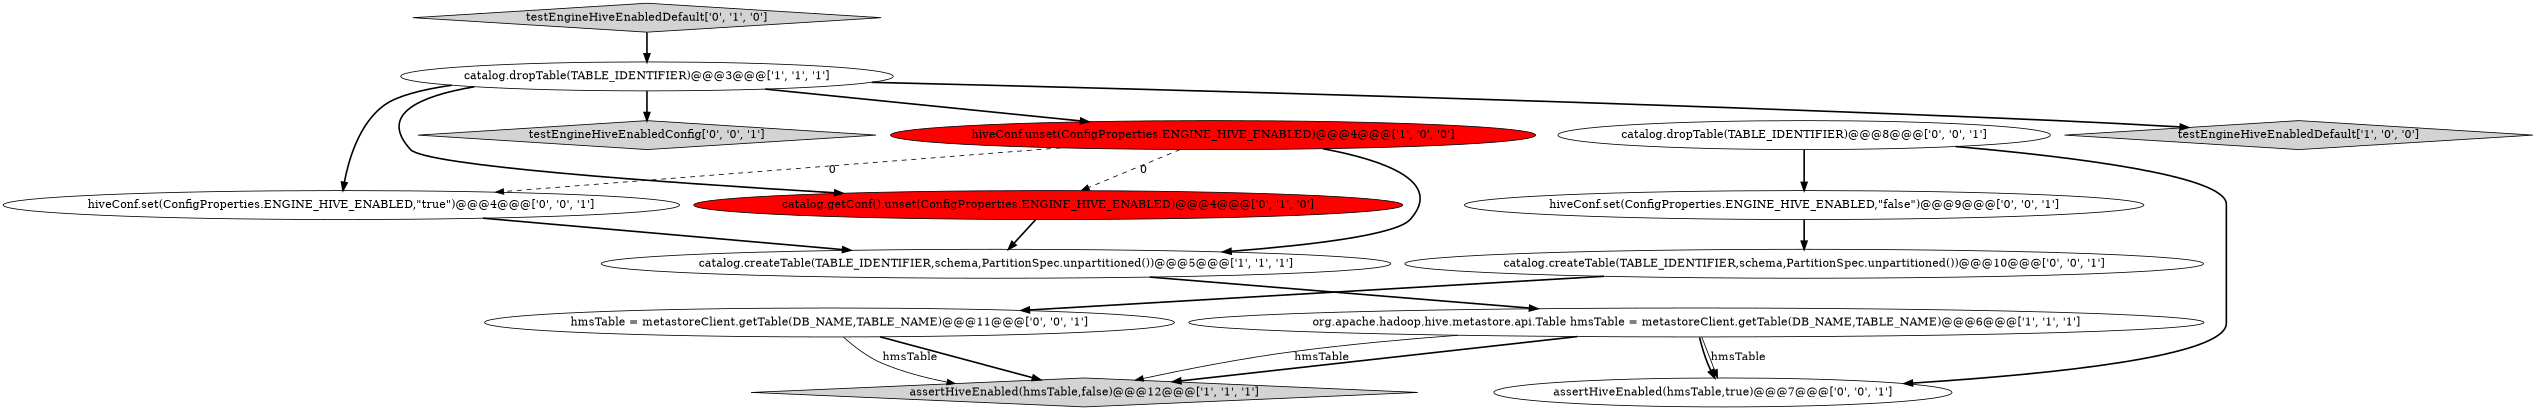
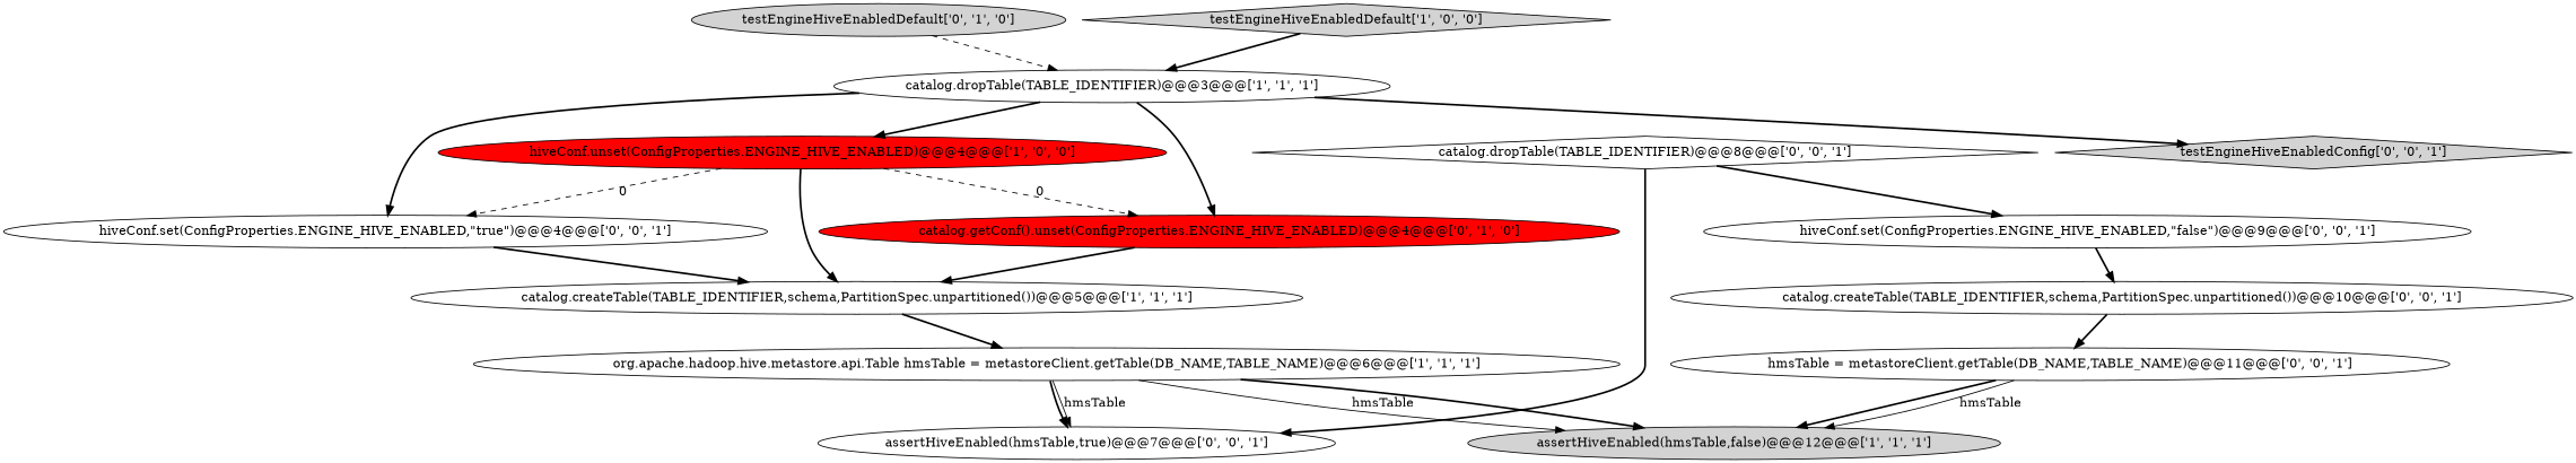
  digraph {
    node [fillcolor=white shape=ellipse style=filled]
    edge [style=bold]
    n1 [label="org.apache.hadoop.hive.metastore.api.Table hmsTable = metastoreClient.getTable(DB_NAME,TABLE_NAME)@@@6@@@['1', '1', '1']"]
-   n2 [fillcolor=lightgray label="assertHiveEnabled(hmsTable,false)@@@12@@@['1', '1', '1']" shape=diamond]
+   n2 [fillcolor=lightgray label="assertHiveEnabled(hmsTable,false)@@@12@@@['1', '1', '1']"]
    n3 [label="assertHiveEnabled(hmsTable,true)@@@7@@@['0', '0', '1']"]
    n4 [fillcolor=red label="catalog.getConf().unset(ConfigProperties.ENGINE_HIVE_ENABLED)@@@4@@@['0', '1', '0']"]
    n5 [label="catalog.createTable(TABLE_IDENTIFIER,schema,PartitionSpec.unpartitioned())@@@5@@@['1', '1', '1']"]
-   n6 [fillcolor=lightgray label="testEngineHiveEnabledDefault['0', '1', '0']" shape=diamond]
+   n6 [fillcolor=lightgray label="testEngineHiveEnabledDefault['0', '1', '0']"]
    n7 [label="catalog.dropTable(TABLE_IDENTIFIER)@@@3@@@['1', '1', '1']"]
    n8 [fillcolor=lightgray label="testEngineHiveEnabledConfig['0', '0', '1']" shape=diamond]
    n9 [fillcolor=red label="hiveConf.unset(ConfigProperties.ENGINE_HIVE_ENABLED)@@@4@@@['1', '0', '0']"]
    n10 [label="hiveConf.set(ConfigProperties.ENGINE_HIVE_ENABLED,\"true\")@@@4@@@['0', '0', '1']"]
-   n11 [label="catalog.dropTable(TABLE_IDENTIFIER)@@@8@@@['0', '0', '1']"]
+   n11 [label="catalog.dropTable(TABLE_IDENTIFIER)@@@8@@@['0', '0', '1']" shape=diamond]
    n12 [label="hiveConf.set(ConfigProperties.ENGINE_HIVE_ENABLED,\"false\")@@@9@@@['0', '0', '1']"]
    n13 [label="catalog.createTable(TABLE_IDENTIFIER,schema,PartitionSpec.unpartitioned())@@@10@@@['0', '0', '1']"]
    n14 [fillcolor=lightgray label="testEngineHiveEnabledDefault['1', '0', '0']" shape=diamond]
    n15 [label="hmsTable = metastoreClient.getTable(DB_NAME,TABLE_NAME)@@@11@@@['0', '0', '1']"]
    n1 -> n2
    n1 -> n2 [label=hmsTable style=solid]
    n1 -> n3
    n1 -> n3 [label=hmsTable style=solid]
    n4 -> n5
    n5 -> n1
-   n6 -> n7
+   n6 -> n7 [style=dashed]
    n7 -> n4
    n7 -> n8
    n7 -> n9
    n7 -> n10
    n9 -> n4 [label=0 style=dashed]
    n9 -> n5
    n9 -> n10 [label=0 style=dashed]
    n10 -> n5
    n11 -> n3
    n11 -> n12
    n12 -> n13
    n13 -> n15
-   n7 -> n14
+   n14 -> n7
    n15 -> n2
    n15 -> n2 [label=hmsTable style=solid]
  }
